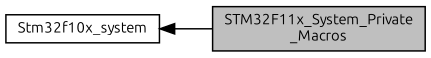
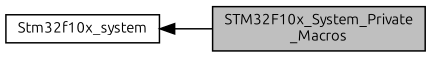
  digraph {
    rankdir=LR
    fontname=Ubuntu
    node [color=black fontname=Ubuntu fontsize=10 shape=record style=filled]
-   n1 [fillcolor=grey75 fontcolor=black height=0.2 label="STM32F11x_System_Private\l_Macros" width=0.4]
+   n1 [fillcolor=grey75 fontcolor=black height=0.2 label="STM32F10x_System_Private\l_Macros" width=0.4]
    n2 [fillcolor=white height=0.2 label=Stm32f10x_system width=0.4]
    n2 -> n1 [dir=back fontname=Ubuntu fontsize=10 labelfontname=Helvetica labelfontsize=10 shape=plaintext style=solid]
  }
